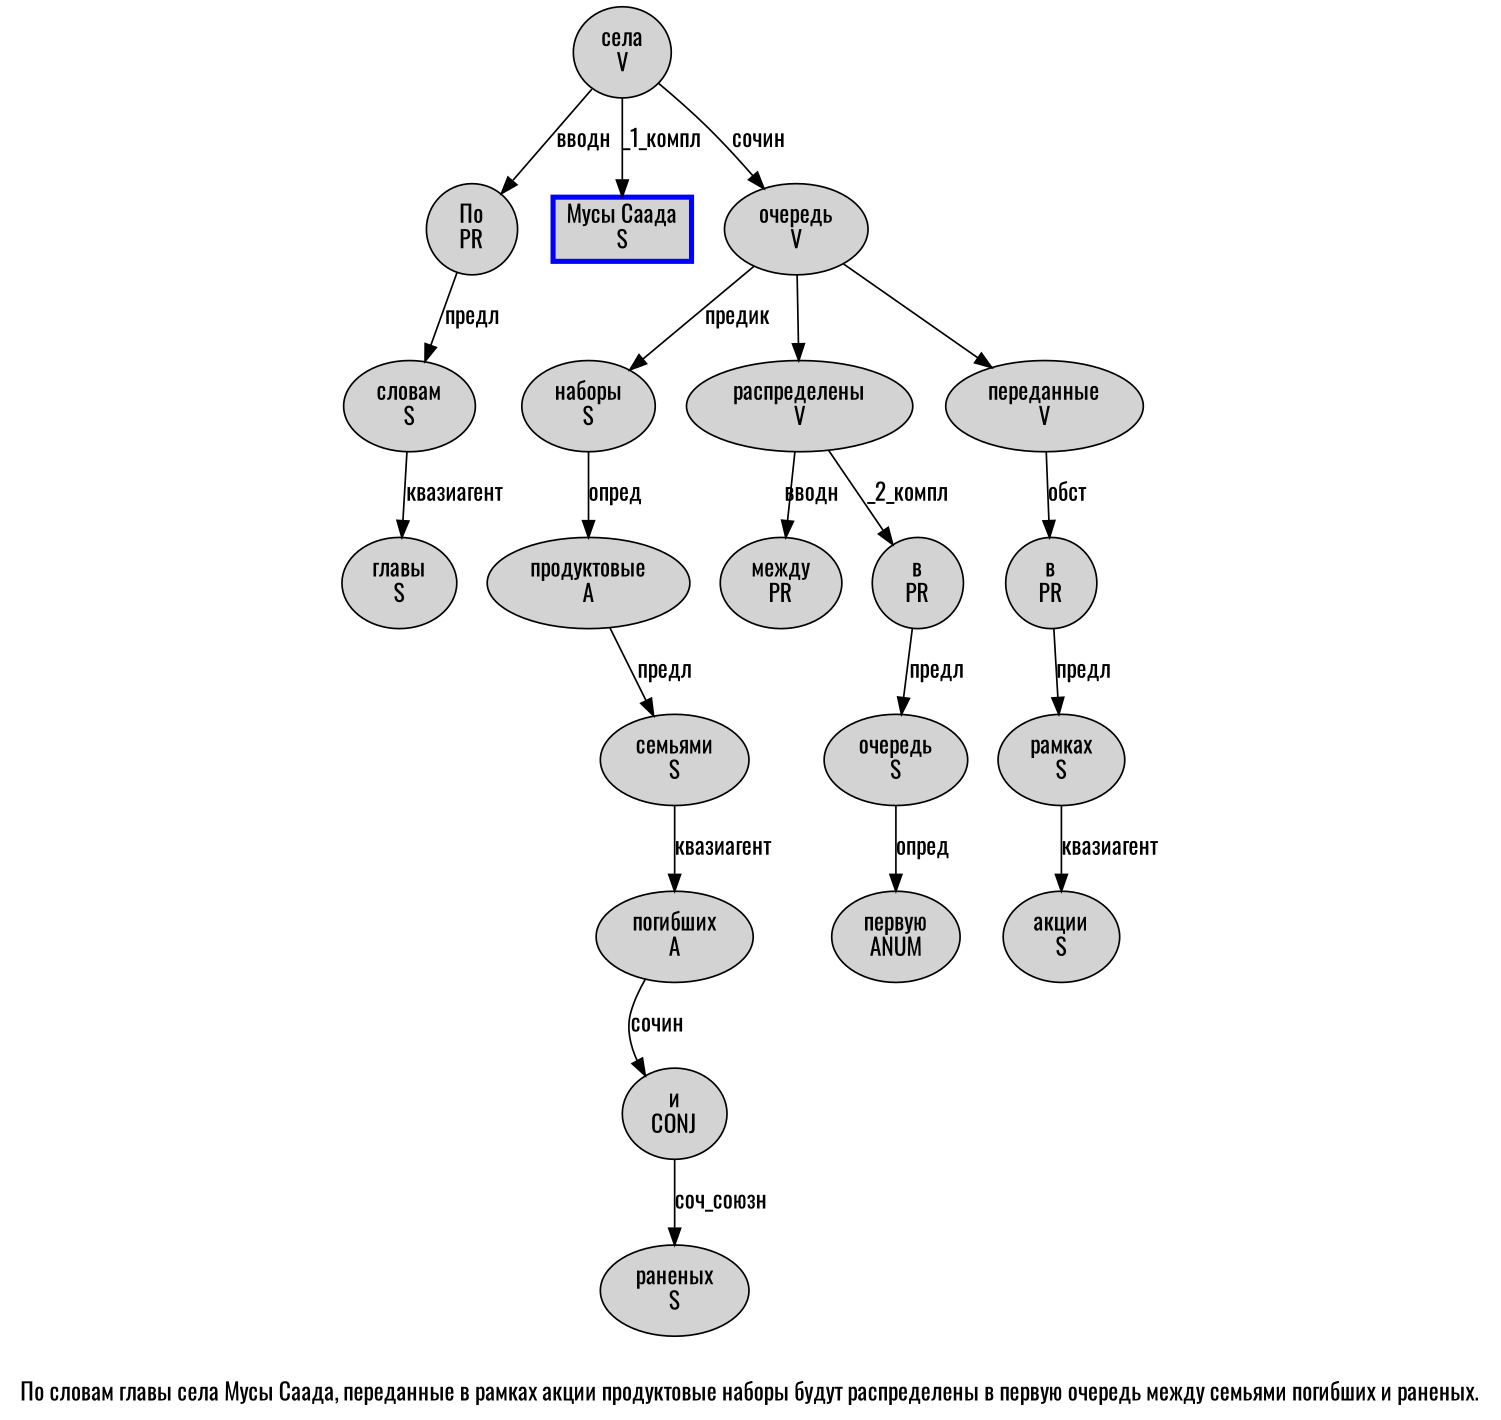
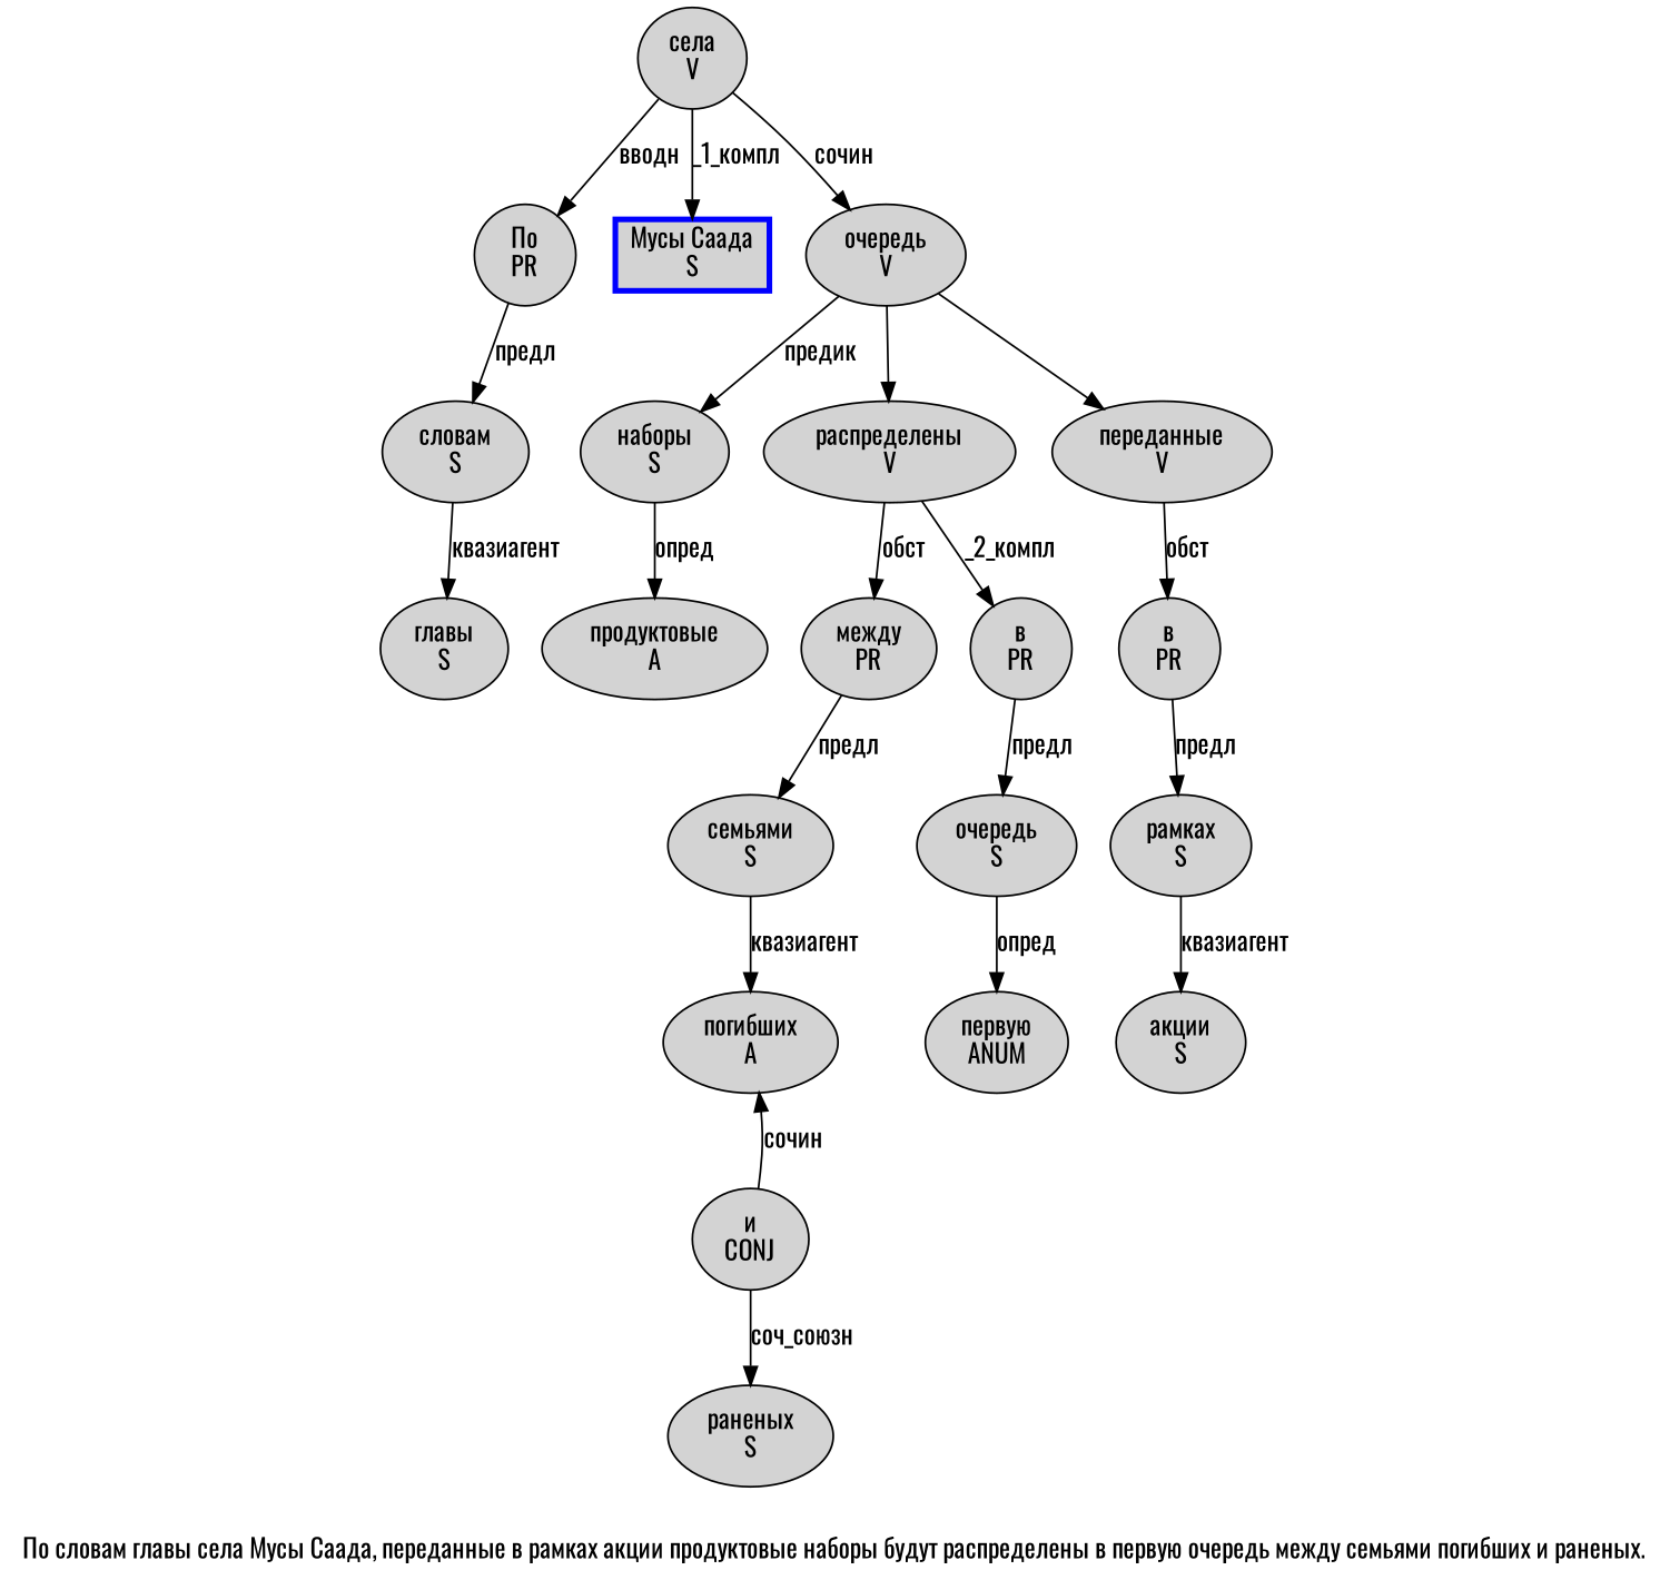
  digraph {
    fontname=Oswald
    label="По словам главы села Мусы Саада, переданные в рамках акции продуктовые наборы будут распределены в первую очередь между семьями погибших и раненых."
    node [fillcolor=lightgray fontname=Oswald penwidth=1 shape=ellipse style=filled]
    edge [fontname=Oswald]
    n1 [label="По\nPR"]
    n2 [label="словам\nS"]
    n3 [label="главы\nS"]
    n4 [label="села\nV"]
    n5 [color=blue label="Мусы Саада\nS" penwidth=3 shape=box]
    n6 [label="очередь\nV"]
    n7 [label="переданные\nV"]
    n8 [label="наборы\nS"]
    n9 [label="распределены\nV"]
    n10 [label="в\nPR"]
    n11 [label="рамках\nS"]
    n12 [label="акции\nS"]
    n13 [label="продуктовые\nA"]
    n14 [label="в\nPR"]
    n15 [label="между\nPR"]
    n16 [label="очередь\nS"]
    n17 [label="семьями\nS"]
    n18 [label="первую\nANUM"]
    n19 [label="погибших\nA"]
    n20 [label="и\nCONJ"]
    n21 [label="раненых\nS"]
    n1 -> n2 [label="предл"]
    n2 -> n3 [label="квазиагент"]
    n4 -> n1 [label="вводн"]
    n4 -> n5 [label="_1_компл"]
    n4 -> n6 [label="сочин"]
    n6 -> n7
    n6 -> n8 [label="предик"]
    n6 -> n9
    n7 -> n10 [label="обст"]
    n8 -> n13 [label="опред"]
    n9 -> n14 [label="_2_компл"]
-   n9 -> n15 [label="вводн"]
+   n9 -> n15 [label="обст"]
    n10 -> n11 [label="предл"]
    n11 -> n12 [label="квазиагент"]
    n14 -> n16 [label="предл"]
-   n13 -> n17 [label="предл"]
+   n15 -> n17 [label="предл"]
    n16 -> n18 [label="опред"]
    n17 -> n19 [label="квазиагент"]
-   n19 -> n20 [label="сочин"]
+   n20 -> n19 [label="сочин"]
    n20 -> n21 [label="соч_союзн"]
  }
